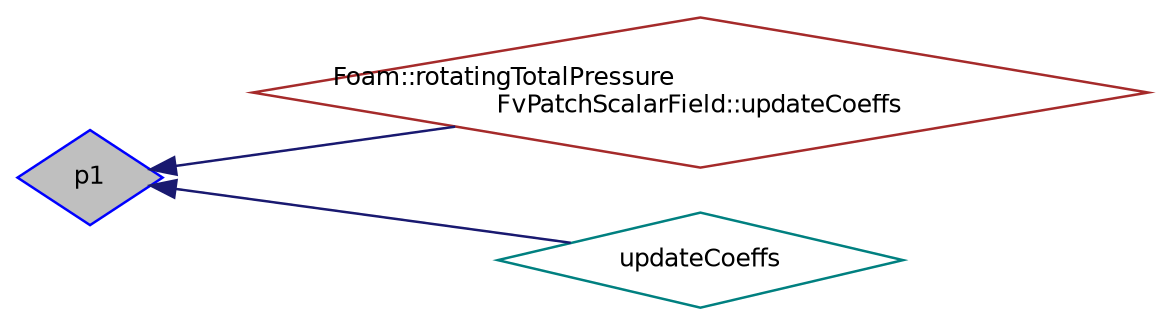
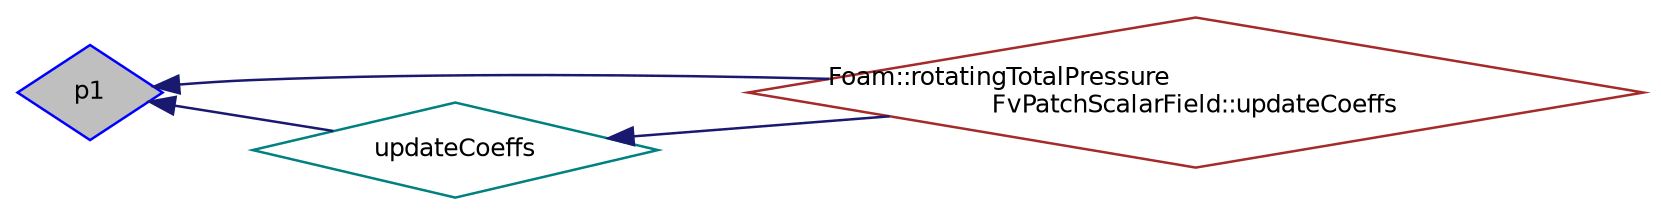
  digraph {
    rankdir=LR
    node [fontname=Helvetica fontsize=10 shape=diamond]
    edge [color=midnightblue dir=back fontname=Helvetica fontsize=10 labelfontname=Helvetica labelfontsize=10 style=solid]
    n1 [color=blue fillcolor=grey75 fontcolor=black height=0.2 label=p1 style=filled width=0.4]
    n2 [color=brown height=0.2 label="Foam::rotatingTotalPressure\lFvPatchScalarField::updateCoeffs" width=0.4]
    n3 [color=teal height=0.2 label=updateCoeffs width=0.4]
    n1 -> n2
    n1 -> n3
+   n3 -> n2
  }
